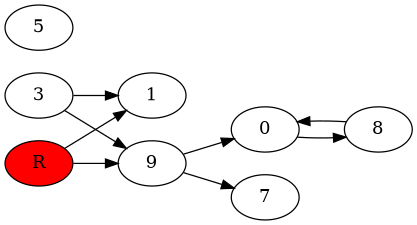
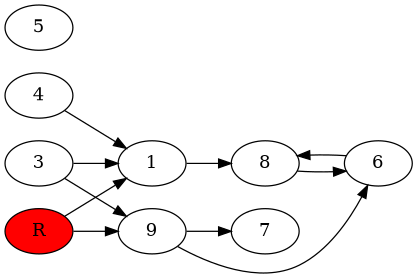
  digraph {
    rankdir=LR
    1
    8
-   6 [label=0]
+   6
    n4 [label=9]
    7
    3
+   4
    5
    R [fillcolor="#ff0000" style=filled]
+   1 -> 8
    8 -> 6
    6 -> 8
    n4 -> 6
    n4 -> 7
    3 -> 1
    3 -> n4
+   4 -> 1
    R -> 1
    R -> n4
  }
